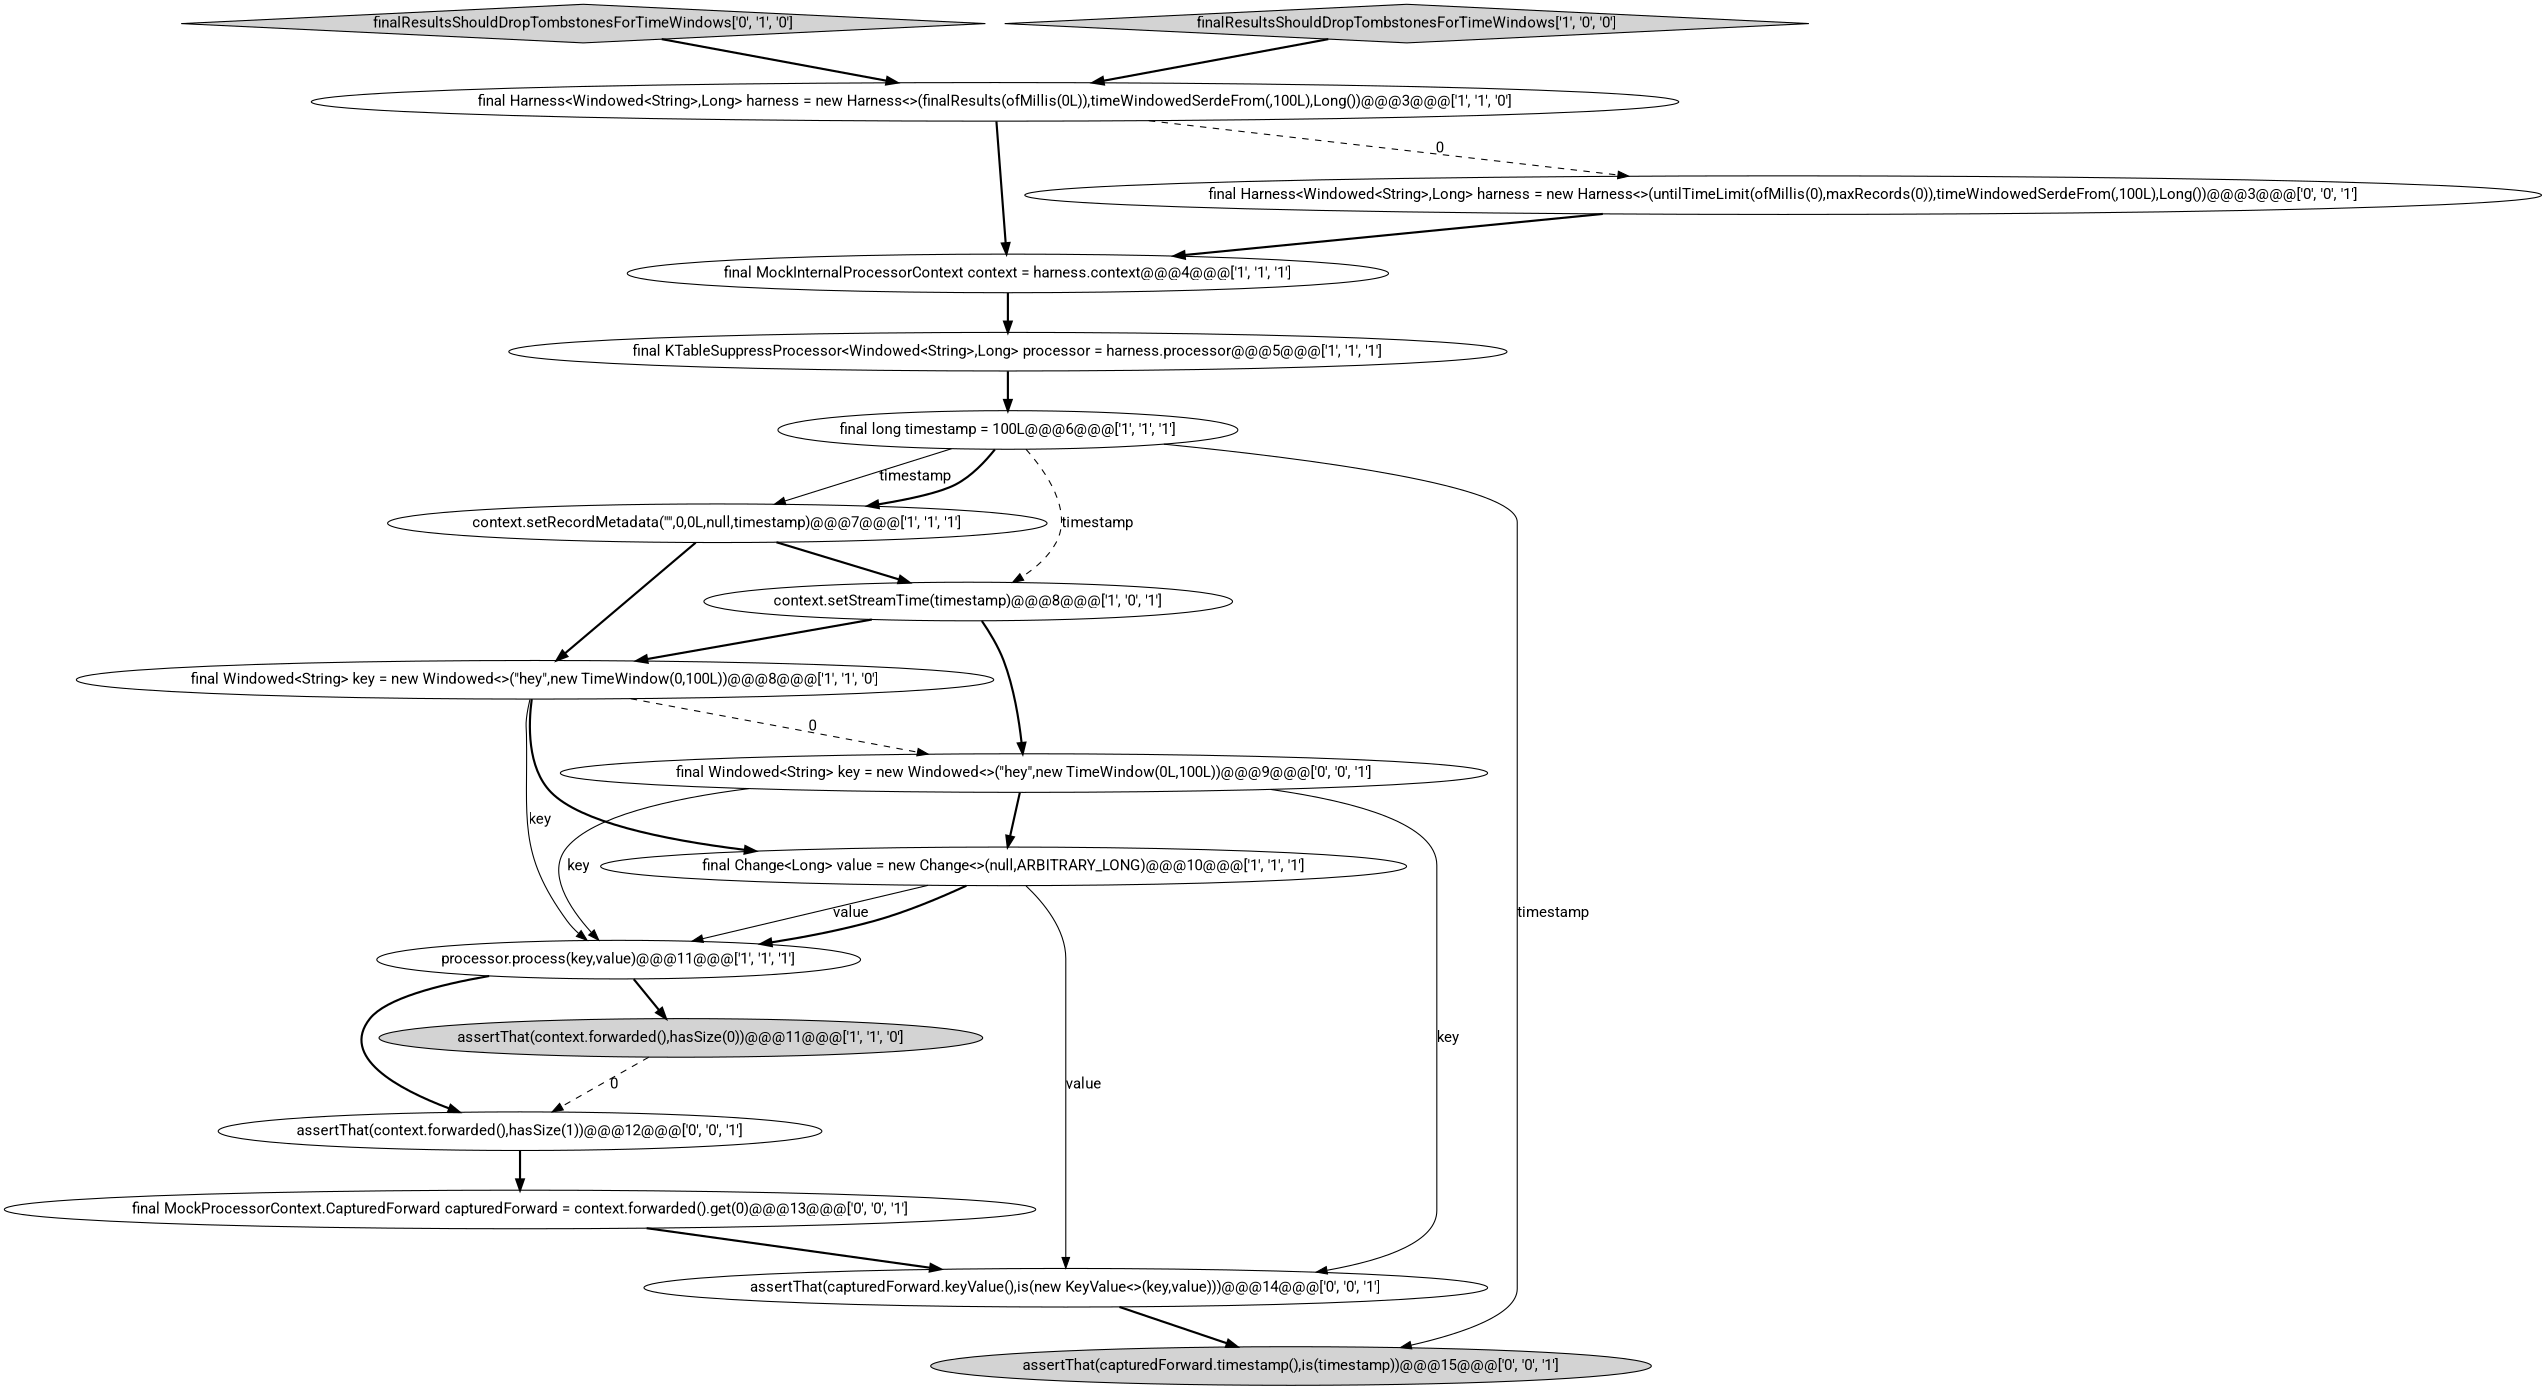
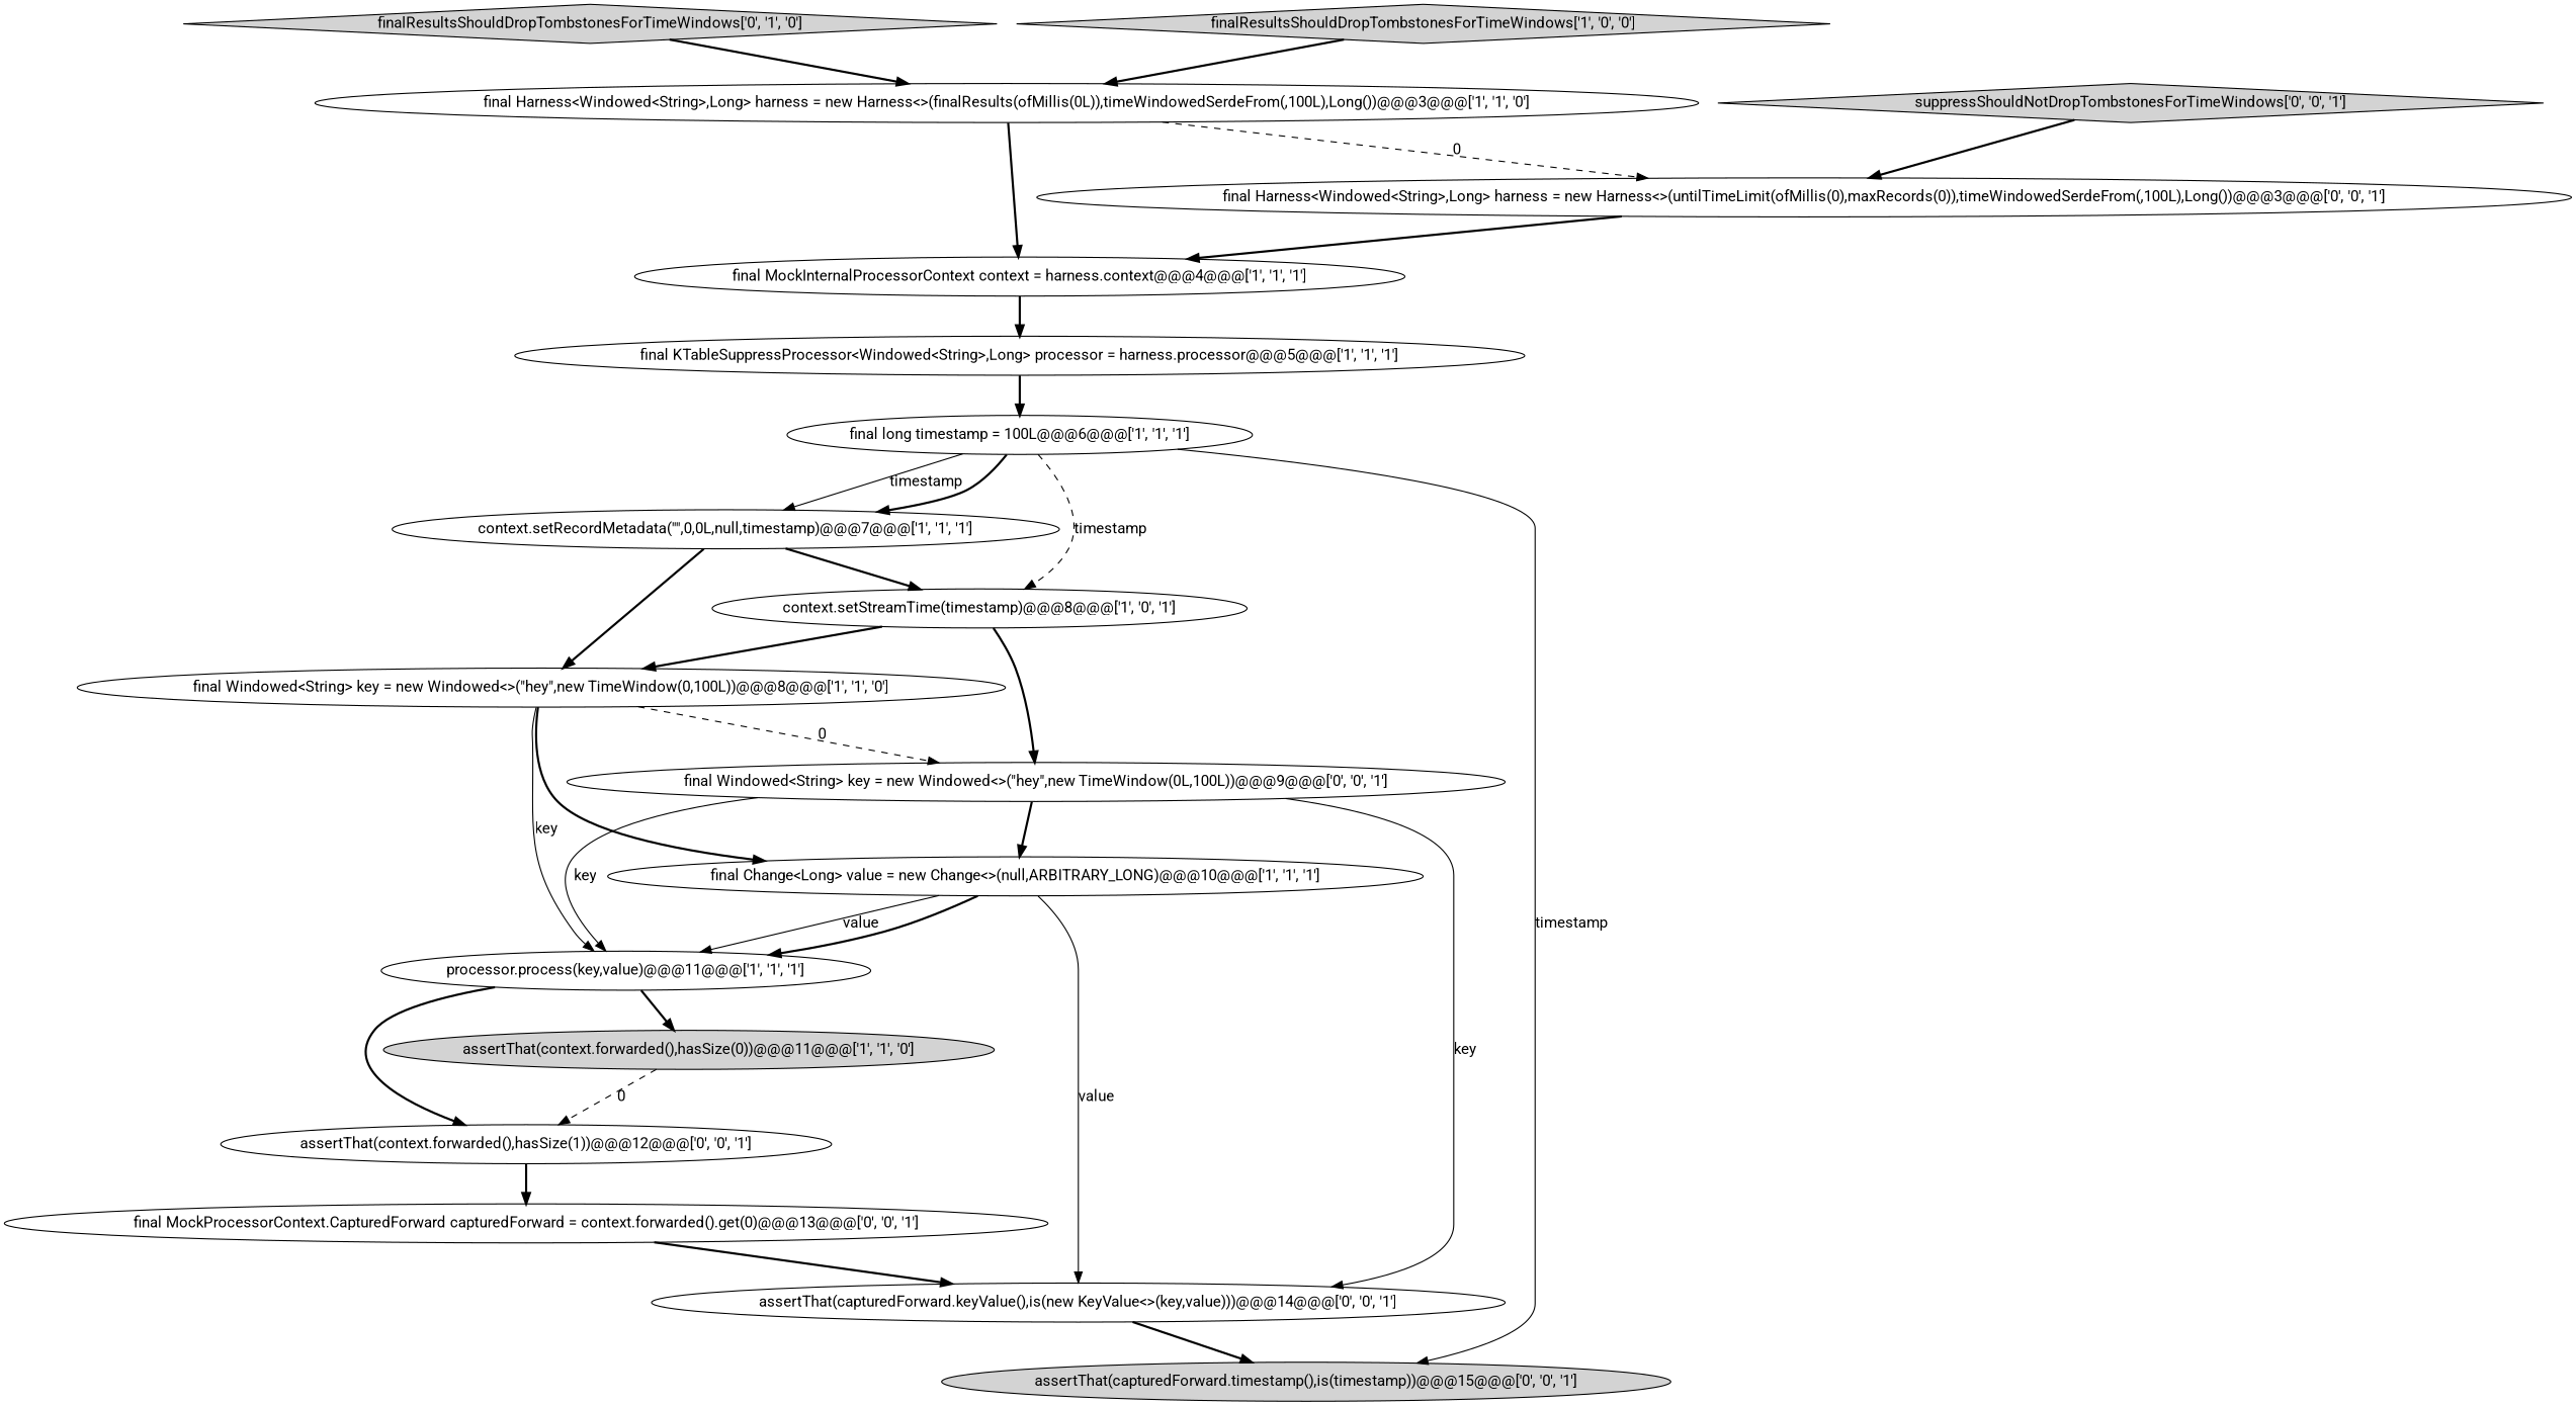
  digraph {
    fontname=Roboto
    node [fillcolor=white fontname=Roboto shape=ellipse style=filled]
    edge [fontname=Roboto style=bold]
    n1 [label="final Change<Long> value = new Change<>(null,ARBITRARY_LONG)@@@10@@@['1', '1', '1']"]
    n2 [label="processor.process(key,value)@@@11@@@['1', '1', '1']"]
    n3 [label="assertThat(capturedForward.keyValue(),is(new KeyValue<>(key,value)))@@@14@@@['0', '0', '1']"]
    n4 [fillcolor=lightgray label="assertThat(context.forwarded(),hasSize(0))@@@11@@@['1', '1', '0']"]
    n5 [label="assertThat(context.forwarded(),hasSize(1))@@@12@@@['0', '0', '1']"]
    n6 [fillcolor=lightgray label="assertThat(capturedForward.timestamp(),is(timestamp))@@@15@@@['0', '0', '1']"]
    n7 [label="final long timestamp = 100L@@@6@@@['1', '1', '1']"]
    n8 [label="context.setRecordMetadata(\"\",0,0L,null,timestamp)@@@7@@@['1', '1', '1']"]
    n9 [label="context.setStreamTime(timestamp)@@@8@@@['1', '0', '1']"]
    n10 [label="final Windowed<String> key = new Windowed<>(\"hey\",new TimeWindow(0,100L))@@@8@@@['1', '1', '0']"]
    n11 [label="final Windowed<String> key = new Windowed<>(\"hey\",new TimeWindow(0L,100L))@@@9@@@['0', '0', '1']"]
    n12 [label="final MockProcessorContext.CapturedForward capturedForward = context.forwarded().get(0)@@@13@@@['0', '0', '1']"]
    n13 [fillcolor=lightgray label="finalResultsShouldDropTombstonesForTimeWindows['0', '1', '0']" shape=diamond]
    n14 [label="final Harness<Windowed<String>,Long> harness = new Harness<>(finalResults(ofMillis(0L)),timeWindowedSerdeFrom(,100L),Long())@@@3@@@['1', '1', '0']"]
    n15 [label="final Harness<Windowed<String>,Long> harness = new Harness<>(untilTimeLimit(ofMillis(0),maxRecords(0)),timeWindowedSerdeFrom(,100L),Long())@@@3@@@['0', '0', '1']"]
    n16 [label="final MockInternalProcessorContext context = harness.context@@@4@@@['1', '1', '1']"]
+   n17 [fillcolor=lightgray label="suppressShouldNotDropTombstonesForTimeWindows['0', '0', '1']" shape=diamond]
    n18 [fillcolor=lightgray label="finalResultsShouldDropTombstonesForTimeWindows['1', '0', '0']" shape=diamond]
    n19 [label="final KTableSuppressProcessor<Windowed<String>,Long> processor = harness.processor@@@5@@@['1', '1', '1']"]
    n1 -> n2 [label=value style=solid]
    n1 -> n2
    n1 -> n3 [label=value style=solid]
    n2 -> n4
    n2 -> n5
    n3 -> n6
    n4 -> n5 [label=0 style=dashed]
    n5 -> n12
    n7 -> n6 [label=timestamp style=solid]
    n7 -> n8 [label=timestamp style=solid]
    n7 -> n8
    n7 -> n9 [label=timestamp style=dashed]
    n8 -> n9
    n8 -> n10
    n9 -> n10
    n9 -> n11
    n10 -> n1
    n10 -> n2 [label=key style=solid]
    n10 -> n11 [label=0 style=dashed]
    n11 -> n1
    n11 -> n2 [label=key style=solid]
    n11 -> n3 [label=key style=solid]
    n12 -> n3
    n13 -> n14
    n14 -> n15 [label=0 style=dashed]
    n14 -> n16
    n15 -> n16
    n16 -> n19
+   n17 -> n15
    n18 -> n14
    n19 -> n7
  }
